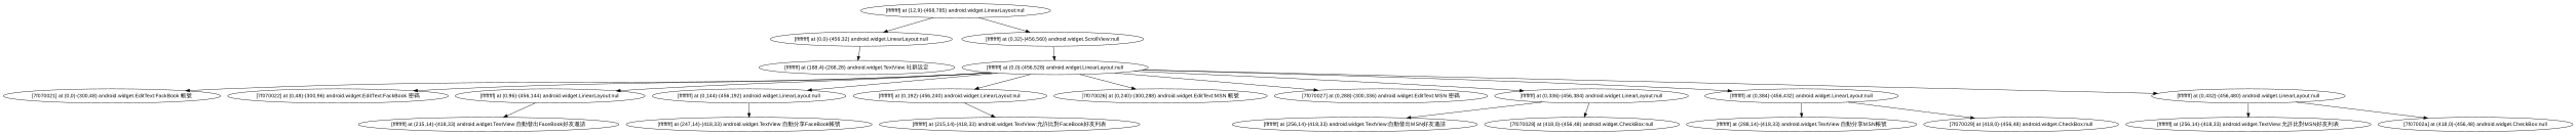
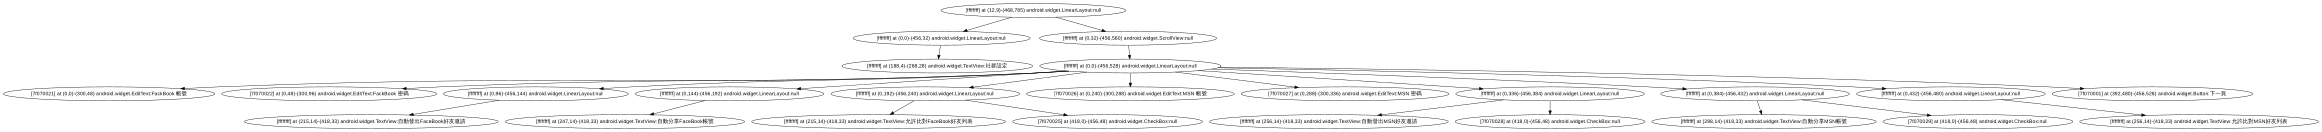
  strict digraph {
    fontname="Liberation Sans"
    node [fontname="Liberation Sans"]
    edge [fontname="Liberation Sans"]
    n1 [label="[ffffffff] at (12,9)-(468,785) android.widget.LinearLayout:null"]
    n2 [label="[ffffffff] at (0,0)-(456,32) android.widget.LinearLayout:null"]
    n3 [label="[ffffffff] at (0,32)-(456,560) android.widget.ScrollView:null"]
    n4 [label="[ffffffff] at (188,4)-(268,28) android.widget.TextView:社群設定"]
    n5 [label="[ffffffff] at (0,0)-(456,528) android.widget.LinearLayout:null"]
    n6 [label="[7f070021] at (0,0)-(300,48) android.widget.EditText:FackBook 帳號"]
    n7 [label="[7f070022] at (0,48)-(300,96) android.widget.EditText:FackBook 密碼"]
    n8 [label="[ffffffff] at (0,96)-(456,144) android.widget.LinearLayout:null"]
    n9 [label="[ffffffff] at (0,144)-(456,192) android.widget.LinearLayout:null"]
    n10 [label="[ffffffff] at (0,192)-(456,240) android.widget.LinearLayout:null"]
    n11 [label="[7f070026] at (0,240)-(300,288) android.widget.EditText:MSN 帳號"]
    n12 [label="[7f070027] at (0,288)-(300,336) android.widget.EditText:MSN 密碼"]
    n13 [label="[ffffffff] at (0,336)-(456,384) android.widget.LinearLayout:null"]
    n14 [label="[ffffffff] at (0,384)-(456,432) android.widget.LinearLayout:null"]
    n15 [label="[ffffffff] at (0,432)-(456,480) android.widget.LinearLayout:null"]
+   n16 [label="[7f070001] at (392,480)-(456,528) android.widget.Button:下一頁"]
    n17 [label="[ffffffff] at (215,14)-(418,33) android.widget.TextView:自動發出FaceBook好友邀請"]
    n18 [label="[ffffffff] at (247,14)-(418,33) android.widget.TextView:自動分享FaceBook帳號"]
    n19 [label="[ffffffff] at (215,14)-(418,33) android.widget.TextView:允許比對FaceBook好友列表"]
+   n20 [label="[7f070025] at (418,0)-(456,48) android.widget.CheckBox:null"]
    n21 [label="[ffffffff] at (256,14)-(418,33) android.widget.TextView:自動發出MSN好友邀請"]
    n22 [label="[7f070028] at (418,0)-(456,48) android.widget.CheckBox:null"]
    n23 [label="[ffffffff] at (288,14)-(418,33) android.widget.TextView:自動分享MSN帳號"]
    n24 [label="[7f070029] at (418,0)-(456,48) android.widget.CheckBox:null"]
    n25 [label="[ffffffff] at (256,14)-(418,33) android.widget.TextView:允許比對MSN好友列表"]
-   n26 [label="[7f07002a] at (418,0)-(456,48) android.widget.CheckBox:null"]
    n1 -> n2
    n1 -> n3
    n2 -> n4
    n3 -> n5
    n5 -> n6
    n5 -> n7
    n5 -> n8
    n5 -> n9
    n5 -> n10
    n5 -> n11
    n5 -> n12
    n5 -> n13
    n5 -> n14
    n5 -> n15
+   n5 -> n16
    n8 -> n17
    n9 -> n18
    n10 -> n19
+   n10 -> n20
    n13 -> n21
    n13 -> n22
    n14 -> n23
    n14 -> n24
    n15 -> n25
-   n15 -> n26
  }
